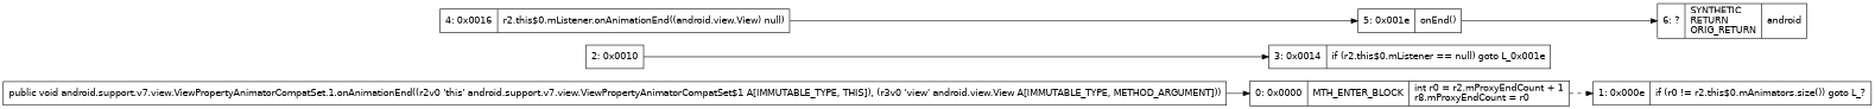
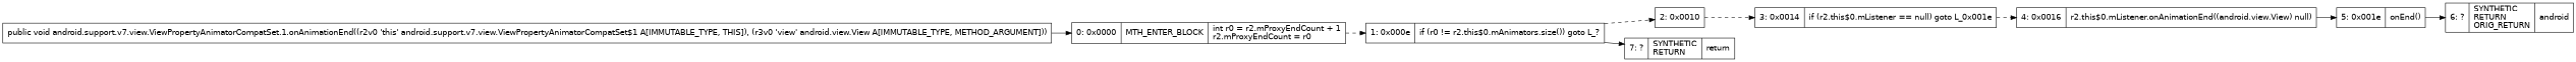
  digraph {
    fontname="DejaVu Sans"
    rankdir=LR
    node [fontname="DejaVu Sans" shape=record]
    edge [fontname="DejaVu Sans"]
-   n1 [label="{0\:\ 0x0000|MTH_ENTER_BLOCK\l|int r0 = r2.mProxyEndCount + 1\lr8.mProxyEndCount = r0\l}"]
+   n1 [label="{0\:\ 0x0000|MTH_ENTER_BLOCK\l|int r0 = r2.mProxyEndCount + 1\lr2.mProxyEndCount = r0\l}"]
    n2 [label="{1\:\ 0x000e|if (r0 != r2.this$0.mAnimators.size()) goto L_?\l}"]
    n3 [label="{2\:\ 0x0010}"]
+   n4 [label="{7\:\ ?|SYNTHETIC\lRETURN\l|return\l}"]
    n5 [label="{3\:\ 0x0014|if (r2.this$0.mListener == null) goto L_0x001e\l}"]
    n6 [label="{4\:\ 0x0016|r2.this$0.mListener.onAnimationEnd((android.view.View) null)\l}"]
    n7 [label="{5\:\ 0x001e|onEnd()\l}"]
    n8 [label="{6\:\ ?|SYNTHETIC\lRETURN\lORIG_RETURN\l|android\l}"]
    n9 [label="{public void android.support.v7.view.ViewPropertyAnimatorCompatSet.1.onAnimationEnd((r2v0 'this' android.support.v7.view.ViewPropertyAnimatorCompatSet$1 A[IMMUTABLE_TYPE, THIS]), (r3v0 'view' android.view.View A[IMMUTABLE_TYPE, METHOD_ARGUMENT])) }"]
    n1 -> n2 [style=dashed]
-   n3 -> n5
+   n2 -> n3 [style=dashed]
+   n2 -> n4
+   n3 -> n5 [style=dashed]
+   n5 -> n6 [style=dashed]
    n6 -> n7
    n7 -> n8
    n9 -> n1
  }
